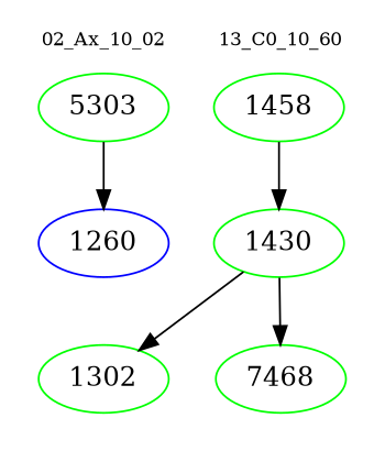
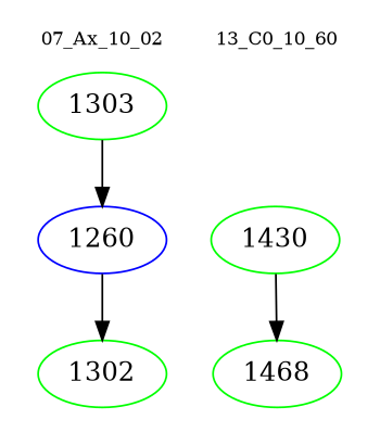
  digraph {
    node [color=green]
    edge [color=black]
-   n1 [label=5303]
+   n1 [label=1303]
    n2 [color=blue label=1260]
    n3 [label=1302]
-   n4 [label=1458]
    n5 [label=1430]
-   n6 [label=7468]
+   n6 [label=1468]
    subgraph cluster_1 {
      color=white
      fontsize=10
-     label="02_Ax_10_02"
+     label="07_Ax_10_02"
      n1
      n2
      n3
    }
    subgraph cluster_2 {
      color=white
      fontsize=10
      label="13_C0_10_60"
-     n4
      n5
      n6
    }
    n1 -> n2
-   n5 -> n3
-   n4 -> n5
+   n2 -> n3
    n5 -> n6
  }
